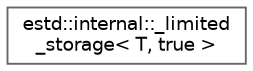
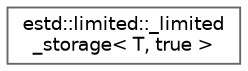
  digraph {
    rankdir=LR
-   n1 [color=grey40 fillcolor=white fontname=Helvetica fontsize=10 height=0.2 label="estd::internal::_limited\l_storage\< T, true \>" shape=box style=filled width=0.4]
+   n1 [color=grey40 fillcolor=white fontname=Helvetica fontsize=10 height=0.2 label="estd::limited::_limited\l_storage\< T, true \>" shape=box style=filled width=0.4]
  }
